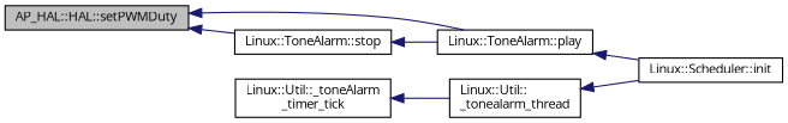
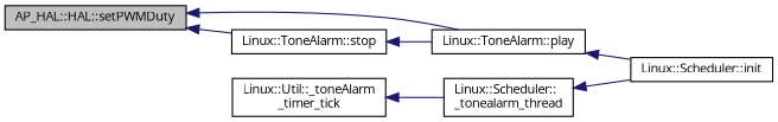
  digraph {
    fontname="Open Sans"
    rankdir=LR
    node [color=black fillcolor=white fontname="Open Sans" fontsize=10 shape=record style=filled]
    edge [color=midnightblue dir=back fontname="Open Sans" fontsize=10 labelfontname=Helvetica labelfontsize=10 style=solid]
    n1 [fillcolor=grey75 fontcolor=black height=0.2 label="AP_HAL::HAL::setPWMDuty" width=0.4]
    n2 [height=0.2 label="Linux::ToneAlarm::play" width=0.4]
    n3 [height=0.2 label="Linux::ToneAlarm::stop" width=0.4]
    n4 [height=0.2 label="Linux::Scheduler::init" width=0.4]
    n5 [height=0.2 label="Linux::Util::_toneAlarm\l_timer_tick" width=0.4]
-   n6 [height=0.2 label="Linux::Util::\l_tonealarm_thread" width=0.4]
+   n6 [height=0.2 label="Linux::Scheduler::\l_tonealarm_thread" width=0.4]
    n1 -> n2
    n1 -> n3
    n2 -> n4
    n3 -> n2
    n5 -> n6
    n6 -> n4
  }
